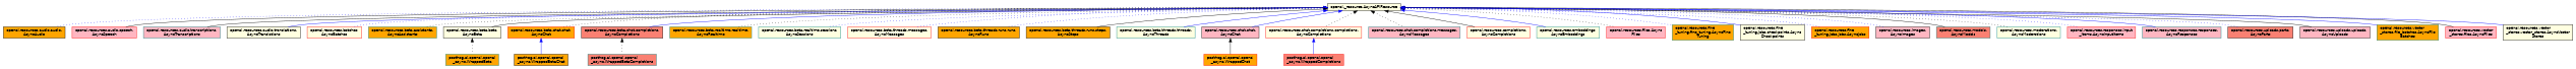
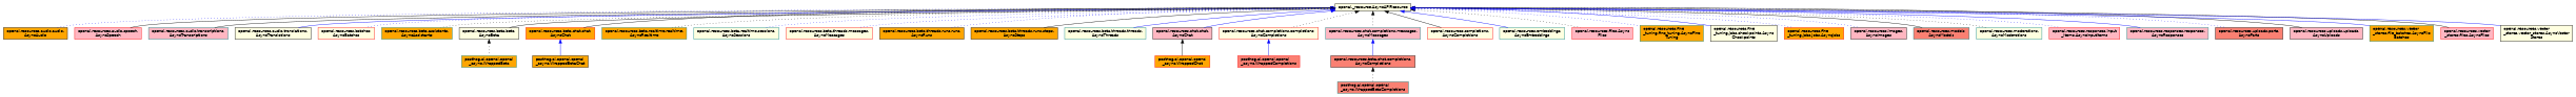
  digraph {
    rankdir=TB
    node [color=black fillcolor=lightyellow fontname=Helvetica fontsize=10 shape=record style=filled]
    edge [color=blue dir=back fontname=Helvetica fontsize=10 labelfontname=Helvetica labelfontsize=10 style=solid]
    n1 [height=0.2 label="openai._resource.AsyncAPIResource" width=0.4]
    n2 [fillcolor=orange height=0.2 label="openai.resources.audio.audio.\lAsyncAudio" width=0.4]
    n3 [color=red fillcolor=lightpink height=0.2 label="openai.resources.audio.speech.\lAsyncSpeech" width=0.4]
    n4 [color=teal fillcolor=lightpink height=0.2 label="openai.resources.audio.transcriptions.\lAsyncTranscriptions" width=0.4]
    n5 [height=0.2 label="openai.resources.audio.translations.\lAsyncTranslations" width=0.4]
    n6 [color=red height=0.2 label="openai.resources.batches.\lAsyncBatches" width=0.4]
    n7 [color=teal fillcolor=orange height=0.2 label="openai.resources.beta.assistants.\lAsyncAssistants" width=0.4]
    n8 [height=0.2 label="openai.resources.beta.beta.\lAsyncBeta" width=0.4]
    n9 [color=red fillcolor=orange height=0.2 label="openai.resources.beta.chat.chat.\lAsyncChat" width=0.4]
    n10 [fillcolor=salmon height=0.2 label="openai.resources.beta.chat.completions.\lAsyncCompletions" width=0.4]
    n11 [color=teal fillcolor=orange height=0.2 label="openai.resources.beta.realtime.realtime.\lAsyncRealtime" width=0.4]
    n12 [color=teal height=0.2 label="openai.resources.beta.realtime.sessions.\lAsyncSessions" width=0.4]
    n13 [color=red height=0.2 label="openai.resources.beta.threads.messages.\lAsyncMessages" width=0.4]
    n14 [fillcolor=orange height=0.2 label="openai.resources.beta.threads.runs.runs.\lAsyncRuns" width=0.4]
    n15 [fillcolor=orange height=0.2 label="openai.resources.beta.threads.runs.steps.\lAsyncSteps" width=0.4]
    n16 [color=teal height=0.2 label="openai.resources.beta.threads.threads.\lAsyncThreads" width=0.4]
    n17 [fillcolor=lightpink height=0.2 label="openai.resources.chat.chat.\lAsyncChat" width=0.4]
    n18 [color=red height=0.2 label="openai.resources.chat.completions.completions.\lAsyncCompletions" width=0.4]
    n19 [color=teal fillcolor=lightpink height=0.2 label="openai.resources.chat.completions.messages.\lAsyncMessages" width=0.4]
    n20 [color=red height=0.2 label="openai.resources.completions.\lAsyncCompletions" width=0.4]
    n21 [color=teal height=0.2 label="openai.resources.embeddings.\lAsyncEmbeddings" width=0.4]
    n22 [color=red fillcolor=lightpink height=0.2 label="openai.resources.files.Async\lFiles" width=0.4]
    n23 [color=teal fillcolor=orange height=0.2 label="openai.resources.fine\l_tuning.fine_tuning.AsyncFine\lTuning" width=0.4]
    n24 [height=0.2 label="openai.resources.fine\l_tuning.jobs.checkpoints.Async\lCheckpoints" width=0.4]
    n25 [color=red fillcolor=orange height=0.2 label="openai.resources.fine\l_tuning.jobs.jobs.AsyncJobs" width=0.4]
    n26 [fillcolor=lightpink height=0.2 label="openai.resources.images.\lAsyncImages" width=0.4]
    n27 [color=teal fillcolor=salmon height=0.2 label="openai.resources.models.\lAsyncModels" width=0.4]
    n28 [color=teal height=0.2 label="openai.resources.moderations.\lAsyncModerations" width=0.4]
    n29 [color=red fillcolor=lightpink height=0.2 label="openai.resources.responses.input\l_items.AsyncInputItems" width=0.4]
    n30 [color=teal fillcolor=lightpink height=0.2 label="openai.resources.responses.responses.\lAsyncResponses" width=0.4]
    n31 [fillcolor=salmon height=0.2 label="openai.resources.uploads.parts.\lAsyncParts" width=0.4]
    n32 [fillcolor=lightpink height=0.2 label="openai.resources.uploads.uploads.\lAsyncUploads" width=0.4]
    n33 [color=teal fillcolor=orange height=0.2 label="openai.resources.vector\l_stores.file_batches.AsyncFile\lBatches" width=0.4]
    n34 [color=red fillcolor=lightpink height=0.2 label="openai.resources.vector\l_stores.files.AsyncFiles" width=0.4]
    n35 [height=0.2 label="openai.resources.vector\l_stores.vector_stores.AsyncVector\lStores" width=0.4]
    n36 [color=teal fillcolor=orange height=0.2 label="posthog.ai.openai.openai\l_async.WrappedBeta" width=0.4]
    n37 [fillcolor=orange height=0.2 label="posthog.ai.openai.openai\l_async.WrappedBetaChat" width=0.4]
    n38 [color=teal fillcolor=salmon height=0.2 label="posthog.ai.openai.openai\l_async.WrappedBetaCompletions" width=0.4]
    n39 [color=red fillcolor=orange height=0.2 label="posthog.ai.openai.openai\l_async.WrappedChat" width=0.4]
    n40 [color=red fillcolor=salmon height=0.2 label="posthog.ai.openai.openai\l_async.WrappedCompletions" width=0.4]
    n1 -> n2 [style=dotted]
    n1 -> n3 [color=black]
    n1 -> n4 [color=black]
    n1 -> n5
    n1 -> n6 [style=dotted]
    n1 -> n7 [color=black style=dotted]
    n1 -> n8 [color=black]
-   n1 -> n9 [color=black style=dotted]
-   n1 -> n10
+   n1 -> n9 [color=black]
+   n19 -> n10
    n1 -> n11 [color=black style=dotted]
    n1 -> n12 [style=dotted]
    n1 -> n13 [style=dotted]
    n1 -> n14 [style=dotted]
    n1 -> n15 [color=black]
    n1 -> n16
    n1 -> n17
    n1 -> n18 [color=black style=dotted]
    n1 -> n19 [color=black style=dotted]
    n1 -> n20 [color=black]
    n1 -> n21
    n1 -> n22 [color=black style=dotted]
    n1 -> n23 [style=dotted]
    n1 -> n24
    n1 -> n25 [style=dotted]
    n1 -> n26 [style=dotted]
    n1 -> n27 [color=black]
    n1 -> n28 [color=black style=dotted]
    n1 -> n29 [style=dotted]
    n1 -> n30
    n1 -> n31 [style=dotted]
    n1 -> n32 [color=black]
    n1 -> n33
    n1 -> n34 [color=black]
    n1 -> n35
    n8 -> n36 [color=black style=dotted]
    n9 -> n37
    n10 -> n38 [color=black style=dotted]
    n17 -> n39 [color=black]
    n18 -> n40
  }
